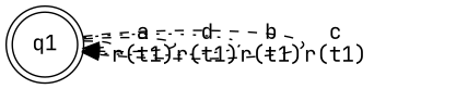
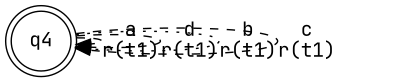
  digraph {
    fontname="JetBrains Mono"
    edge [style=dashed fontname="JetBrains Mono"]
-   n1 [label=q1 shape=doublecircle fontname="JetBrains Mono"]
+   n1 [label=q4 shape=doublecircle fontname="JetBrains Mono"]
    n1 -> n1 [label="a\nr(t1)\n"]
    n1 -> n1 [label="d\nr(t1)\n"]
    n1 -> n1 [label="b\nr(t1)\n" style=dotted]
    n1 -> n1 [label="c\nr(t1)\n"]
  }
